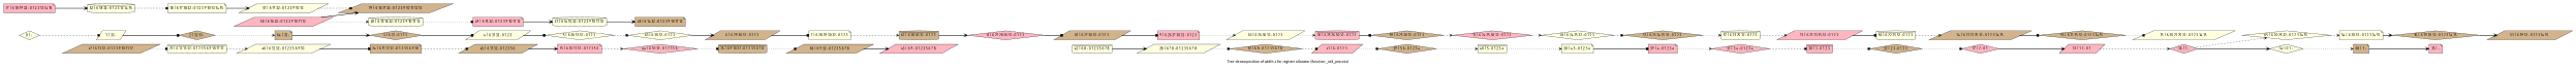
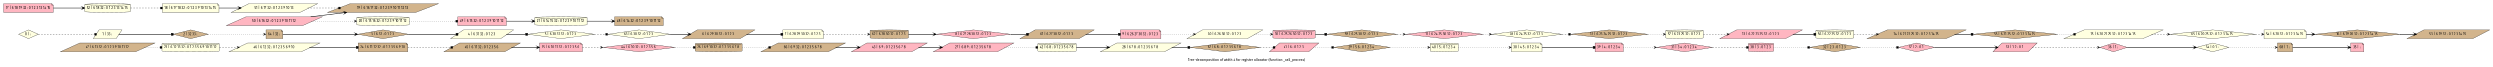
  digraph {
    fontname="Fira Sans"
    label="Tree-decomposition of width 4 for register allocator (function _call_process)"
    rankdir=LR
    node [fillcolor=lightyellow fontname="Fira Sans" shape=diamond style=filled]
    edge [arrowhead=vee fontname="Fira Sans" style=bold]
    n1 [label="0 | : "]
    n2 [label="1 | 33 : " shape=parallelogram]
    n3 [fillcolor=tan label="2 | 32 33 : "]
    n4 [fillcolor=tan label="64 | 32 : " shape=note]
    n5 [fillcolor=tan label="3 | 6 32 : 0 1 2 3 "]
    n6 [label="4 | 6 31 32 : 0 1 2 3 " shape=parallelogram]
    n7 [label="5 | 6 30 31 32 : 0 1 2 3 "]
    n8 [label="63 | 6 30 32 : 0 1 2 3 "]
    n9 [fillcolor=tan label="6 | 6 29 30 32 : 0 1 2 3 " shape=parallelogram]
    n10 [label="7 | 6 28 29 30 32 : 0 1 2 3 " shape=note]
    n11 [fillcolor=tan label="62 | 6 28 30 32 : 0 1 2 3 " shape=cylinder]
    n12 [fillcolor=lightpink label="8 | 6 27 28 30 32 : 0 1 2 3 "]
    n13 [fillcolor=tan label="61 | 6 27 30 32 : 0 1 2 3 " shape=parallelogram]
    n14 [fillcolor=lightpink label="9 | 6 26 27 30 32 : 0 1 2 3 " shape=note]
    n15 [label="60 | 6 26 30 32 : 0 1 2 3 " shape=parallelogram]
    n16 [fillcolor=lightpink label="10 | 6 25 26 30 32 : 0 1 2 3 " shape=cylinder]
    n17 [fillcolor=tan label="59 | 6 25 30 32 : 0 1 2 3 "]
    n18 [fillcolor=lightpink label="11 | 6 24 25 30 32 : 0 1 2 3 "]
    n19 [label="58 | 6 24 25 32 : 0 1 2 3 "]
    n20 [fillcolor=tan label="12 | 6 23 24 25 32 : 0 1 2 3 "]
    n21 [label="57 | 6 23 25 32 : 0 1 2 3 " shape=cylinder]
    n22 [fillcolor=lightpink label="13 | 6 22 23 25 32 : 0 1 2 3 " shape=parallelogram]
    n23 [label="56 | 6 22 25 32 : 0 1 2 3 " shape=cylinder]
    n24 [fillcolor=tan label="14 | 6 21 22 25 32 : 0 1 2 3 14 15 " shape=parallelogram]
    n25 [fillcolor=tan label="55 | 6 21 25 32 : 0 1 2 3 14 15 "]
    n26 [label="15 | 6 20 21 25 32 : 0 1 2 3 14 15 " shape=parallelogram]
    n27 [label="65 | 6 20 25 32 : 0 1 2 3 14 15 "]
    n28 [label="54 | 6 20 32 : 0 1 2 3 14 15 " shape=note]
    n29 [fillcolor=tan label="16 | 6 19 20 32 : 0 1 2 3 14 15 "]
    n30 [fillcolor=tan label="53 | 6 19 32 : 0 1 2 3 14 15 " shape=parallelogram]
    n31 [fillcolor=lightpink label="17 | 6 18 19 32 : 0 1 2 3 13 14 15 " shape=note]
    n32 [label="52 | 6 18 32 : 0 1 2 3 13 14 15 " shape=cylinder]
    n33 [label="18 | 6 17 18 32 : 0 1 2 3 9 10 13 14 15 " shape=note]
    n34 [label="51 | 6 17 32 : 0 1 2 3 9 10 13 " shape=parallelogram]
    n35 [fillcolor=tan label="19 | 6 16 17 32 : 0 1 2 3 9 10 11 12 13 " shape=parallelogram]
    n36 [fillcolor=lightpink label="50 | 6 16 32 : 0 1 2 3 9 10 11 12 " shape=parallelogram]
    n37 [label="20 | 6 15 16 32 : 0 1 2 3 9 10 11 12 " shape=cylinder]
    n38 [fillcolor=lightpink label="49 | 6 15 32 : 0 1 2 3 9 10 11 12 " shape=note]
    n39 [label="21 | 6 14 15 32 : 0 1 2 3 9 10 11 12 " shape=cylinder]
    n40 [fillcolor=tan label="48 | 6 14 32 : 0 1 2 3 9 10 11 12 " shape=note]
    n41 [fillcolor=tan label="47 | 6 13 32 : 0 1 2 3 9 10 11 12 " shape=parallelogram]
    n42 [label="23 | 6 12 13 32 : 0 1 2 3 5 6 9 10 11 12 " shape=cylinder]
    n43 [label="46 | 6 12 32 : 0 1 2 3 5 6 9 10 " shape=parallelogram]
    n44 [fillcolor=tan label="24 | 6 11 12 32 : 0 1 2 3 5 6 9 10 " shape=note]
    n45 [fillcolor=tan label="45 | 6 11 32 : 0 1 2 3 5 6 " shape=parallelogram]
    n46 [fillcolor=lightpink label="25 | 6 10 11 32 : 0 1 2 3 5 6 " shape=note]
    n47 [fillcolor=lightpink label="44 | 6 10 32 : 0 1 2 3 5 6 "]
    n48 [fillcolor=tan label="26 | 6 9 10 32 : 0 1 2 3 5 6 7 8 " shape=cylinder]
    n49 [fillcolor=tan label="66 | 6 9 32 : 0 1 2 3 5 6 7 8 " shape=parallelogram]
    n50 [fillcolor=lightpink label="43 | 6 9 : 0 1 2 3 5 6 7 8 " shape=parallelogram]
+   n51 [fillcolor=lightpink label="27 | 6 8 9 : 0 1 2 3 5 6 7 8 " shape=parallelogram]
    n52 [label="42 | 6 8 : 0 1 2 3 5 6 7 8 " shape=cylinder]
    n53 [label="28 | 6 7 8 : 0 1 2 3 5 6 7 8 " shape=parallelogram]
    n54 [fillcolor=tan label="67 | 6 8 : 0 1 2 3 5 6 7 8 "]
    n55 [fillcolor=lightpink label="41 | 6 : 0 1 2 3 " shape=parallelogram]
    n56 [fillcolor=tan label="29 | 5 6 : 0 1 2 3 4 "]
    n57 [label="40 | 5 : 0 1 2 3 4 " shape=cylinder]
    n58 [label="30 | 4 5 : 0 1 2 3 4 " shape=note]
    n59 [fillcolor=lightpink label="39 | 4 : 0 1 2 3 4 " shape=note]
    n60 [fillcolor=lightpink label="31 | 3 4 : 0 1 2 3 4 "]
    n61 [fillcolor=lightpink label="38 | 3 : 0 1 2 3 " shape=cylinder]
    n62 [fillcolor=tan label="32 | 2 3 : 0 1 2 3 "]
    n63 [fillcolor=lightpink label="37 | 2 : 0 1 "]
    n64 [fillcolor=lightpink label="33 | 1 2 : 0 1 " shape=parallelogram]
    n65 [fillcolor=lightpink label="36 | 1 : "]
    n66 [label="34 | 0 1 : "]
    n67 [fillcolor=tan label="68 | 1 : " shape=note]
    n68 [fillcolor=lightpink label="35 | : " shape=note]
    n1 -> n2 [arrowhead=box style=dashed]
    n2 -> n3 [arrowhead=box]
    n3 -> n4 [style=dotted]
    n4 -> n5
    n5 -> n6 [arrowhead=box]
    n6 -> n7 [arrowhead=box]
    n7 -> n8 [arrowhead=box style=dashed]
    n8 -> n9
    n9 -> n10 [arrowhead=box]
    n10 -> n11 [style=dashed]
    n11 -> n12
    n12 -> n13 [arrowhead=box]
    n13 -> n14 [arrowhead=box]
    n14 -> n15 [style=dotted]
    n15 -> n16 [style=dotted]
    n16 -> n17 [arrowhead=box]
    n17 -> n18 [style=dashed]
    n18 -> n19 [style=dotted]
    n19 -> n20 [arrowhead=box style=dashed]
    n20 -> n21 [style=dotted]
    n21 -> n22 [style=dashed]
    n22 -> n23 [arrowhead=box]
    n23 -> n24 [style=dashed]
    n24 -> n25 [arrowhead=box]
    n25 -> n26 [arrowhead=box style=dotted]
-   n65 -> n27 [style=dashed]
+   n26 -> n27 [style=dashed]
    n27 -> n28 [style=dashed]
    n28 -> n29
    n29 -> n30
    n31 -> n32
    n32 -> n33 [arrowhead=box style=dashed]
    n33 -> n34
    n34 -> n35 [arrowhead=box style=dashed]
    n36 -> n35
    n36 -> n37 [style=dotted]
    n37 -> n38 [arrowhead=box style=dotted]
    n38 -> n39
    n39 -> n40
    n41 -> n42 [arrowhead=box style=dotted]
    n42 -> n43 [style=dashed]
    n43 -> n44 [arrowhead=box]
    n44 -> n45 [arrowhead=box style=dashed]
    n45 -> n46
    n46 -> n47 [style=dashed]
    n47 -> n48 [arrowhead=box style=dotted]
    n48 -> n49 [arrowhead=box style=dotted]
    n49 -> n50
+   n50 -> n51
+   n51 -> n52 [arrowhead=box style=dotted]
    n52 -> n53
-   n53 -> n54 [arrowhead=box style=dotted]
+   n53 -> n54 [arrowhead=box]
    n54 -> n55 [arrowhead=box style=dashed]
    n55 -> n56 [arrowhead=box style=dotted]
    n56 -> n57 [style=dotted]
    n57 -> n58 [style=dotted]
    n58 -> n59 [arrowhead=box]
    n59 -> n60 [style=dotted]
    n60 -> n61 [arrowhead=box style=dashed]
    n61 -> n62 [arrowhead=box style=dotted]
    n62 -> n63 [arrowhead=box style=dotted]
    n63 -> n64
    n64 -> n65 [style=dashed]
    n65 -> n66
    n66 -> n67 [style=dotted]
    n67 -> n68
  }
